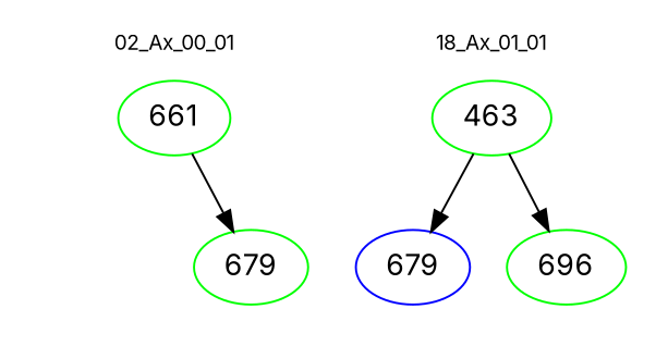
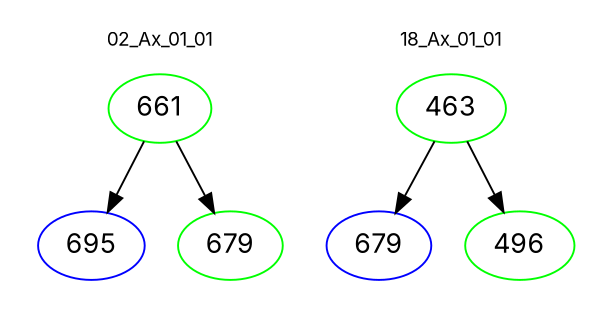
  digraph {
    fontname=Inter
    node [color=green fontname=Inter]
    edge [color=black fontname=Inter]
    n1 [label=661]
+   n2 [color=blue label=695]
    n3 [label=679]
    n4 [label=463]
    n5 [color=blue label=679]
-   n6 [label=696]
+   n6 [label=496]
    subgraph cluster_1 {
      color=white
      fontsize=10
-     label="02_Ax_00_01"
+     label="02_Ax_01_01"
      n1
+     n2
      n3
    }
    subgraph cluster_2 {
      color=white
      fontsize=10
      label="18_Ax_01_01"
      n4
      n5
      n6
    }
+   n1 -> n2
    n1 -> n3
    n4 -> n5
    n4 -> n6
  }
